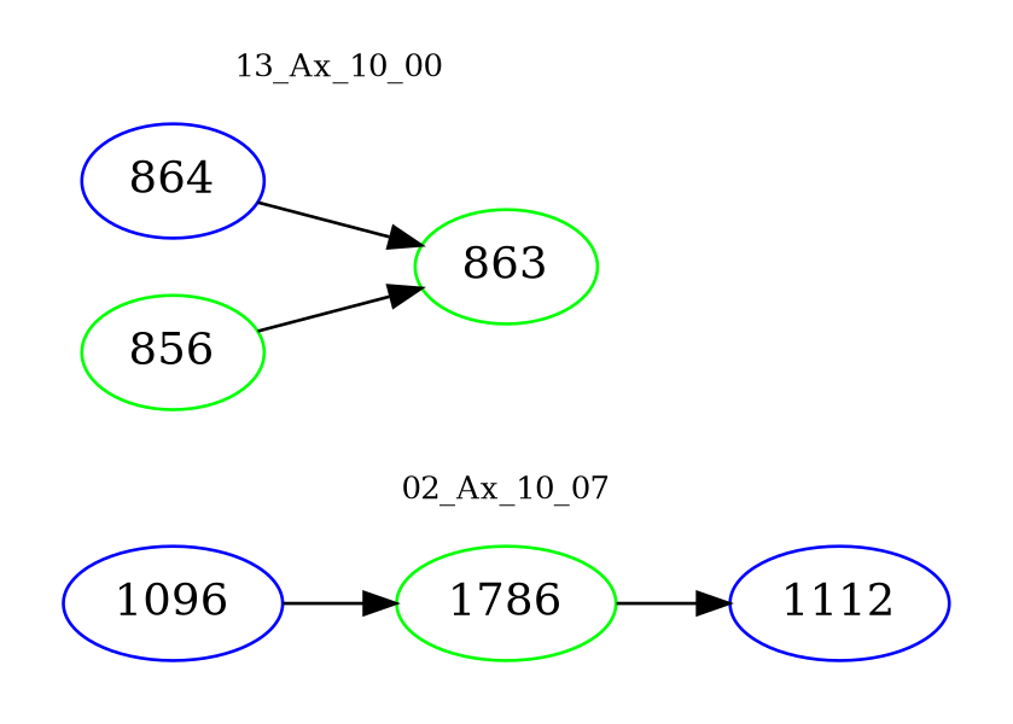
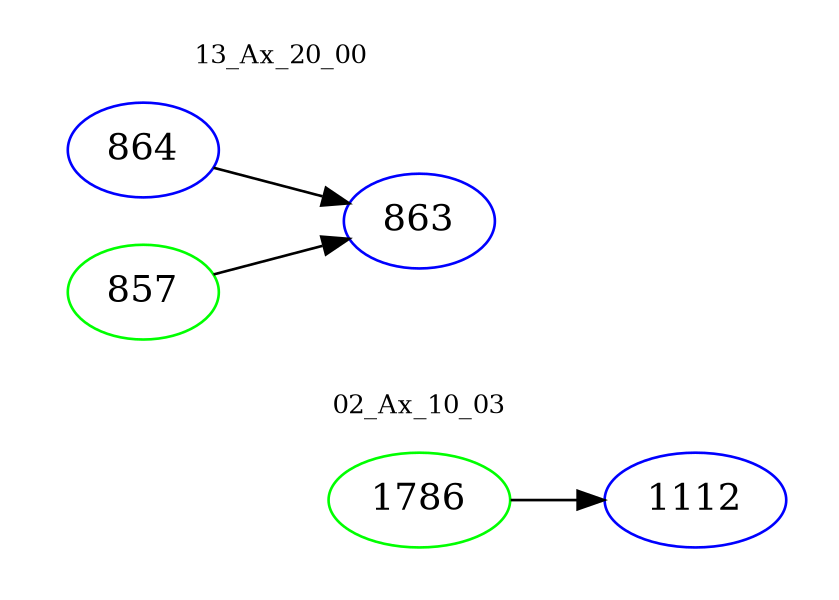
  digraph {
    rankdir=LR
    node [color=blue]
    edge [color=black]
-   n1 [label=1096]
    n2 [color=green label=1786]
    n3 [label=1112]
    n4 [label=864]
-   n5 [color=green label=856]
-   n6 [color=green label=863]
+   n5 [color=green label=857]
+   n6 [label=863]
    subgraph cluster_1 {
      color=white
      fontsize=10
-     label="02_Ax_10_07"
-     n1
+     label="02_Ax_10_03"
      n2
      n3
    }
    subgraph cluster_2 {
      color=white
      fontsize=10
-     label="13_Ax_10_00"
+     label="13_Ax_20_00"
      n4
      n5
      n6
    }
-   n1 -> n2
    n2 -> n3
    n4 -> n6
    n5 -> n6
  }
